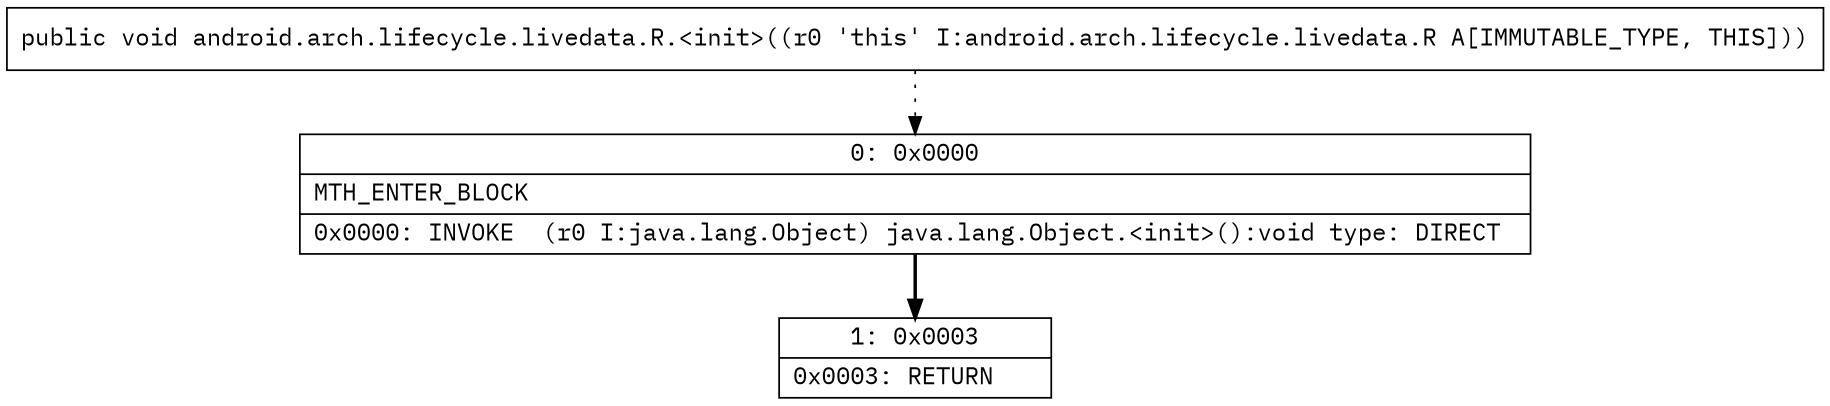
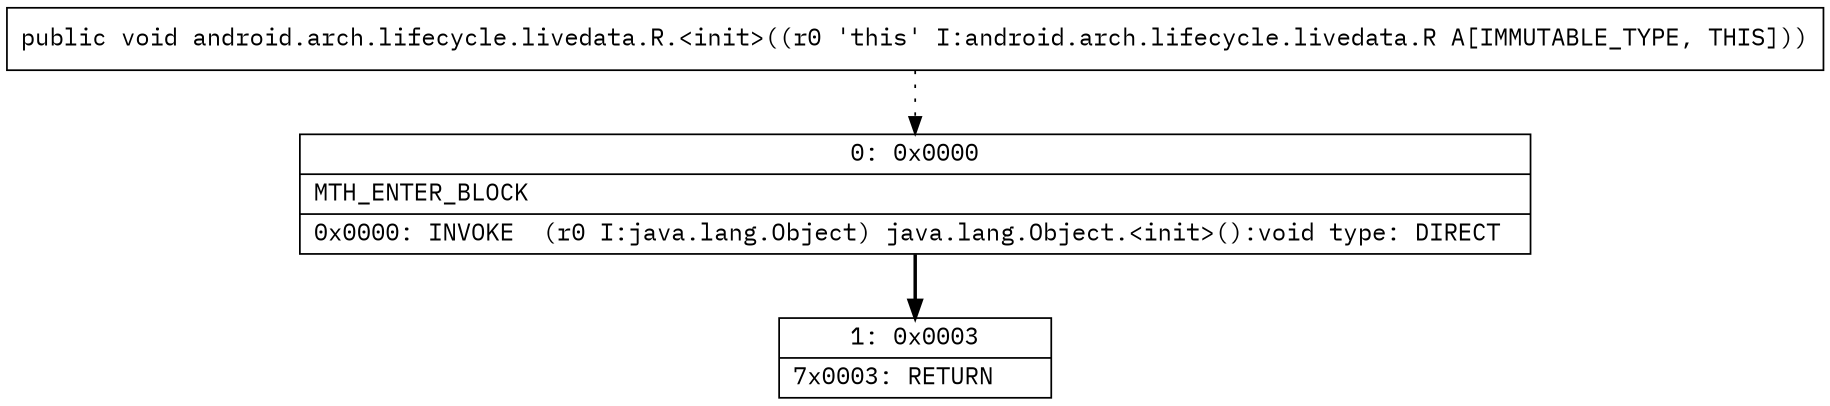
  digraph {
    fontname="IBM Plex Mono"
    node [shape=record fontname="IBM Plex Mono"]
    edge [fontname="IBM Plex Mono"]
    n1 [label="{0\:\ 0x0000|MTH_ENTER_BLOCK\l|0x0000: INVOKE  (r0 I:java.lang.Object) java.lang.Object.\<init\>():void type: DIRECT \l}"]
-   n2 [label="{1\:\ 0x0003|0x0003: RETURN   \l}"]
+   n2 [label="{1\:\ 0x0003|7x0003: RETURN   \l}"]
    n3 [label="{public void android.arch.lifecycle.livedata.R.\<init\>((r0 'this' I:android.arch.lifecycle.livedata.R A[IMMUTABLE_TYPE, THIS])) }"]
    n1 -> n2 [style=bold]
    n3 -> n1 [style=dotted]
  }
